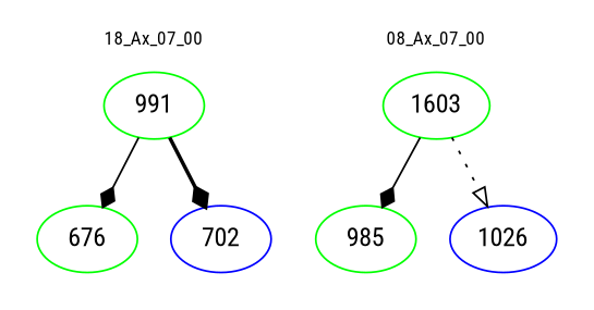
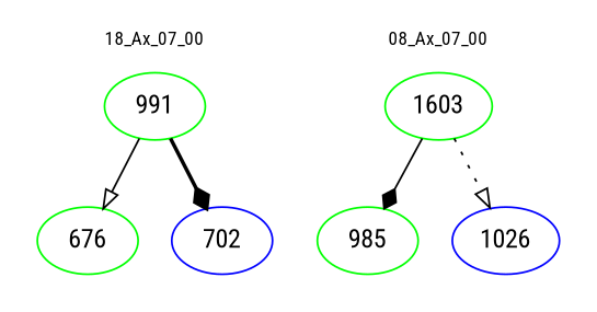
  digraph {
    fontname="Roboto Condensed"
    node [color=green fontname="Roboto Condensed"]
    edge [arrowhead=onormal color=black fontname="Roboto Condensed" style=solid]
    n1 [label=991]
    n2 [label=676]
    n3 [color=blue label=702]
    n4 [label=1603]
    n5 [label=985]
    n6 [color=blue label=1026]
    subgraph cluster_1 {
      color=white
      fontsize=10
      label="18_Ax_07_00"
      n1
      n2
      n3
    }
    subgraph cluster_2 {
      color=white
      fontsize=10
      label="08_Ax_07_00"
      n4
      n5
      n6
    }
-   n1 -> n2 [arrowhead=diamond]
+   n1 -> n2
    n1 -> n3 [arrowhead=diamond style=bold]
    n4 -> n5 [arrowhead=diamond]
    n4 -> n6 [style=dotted]
  }
